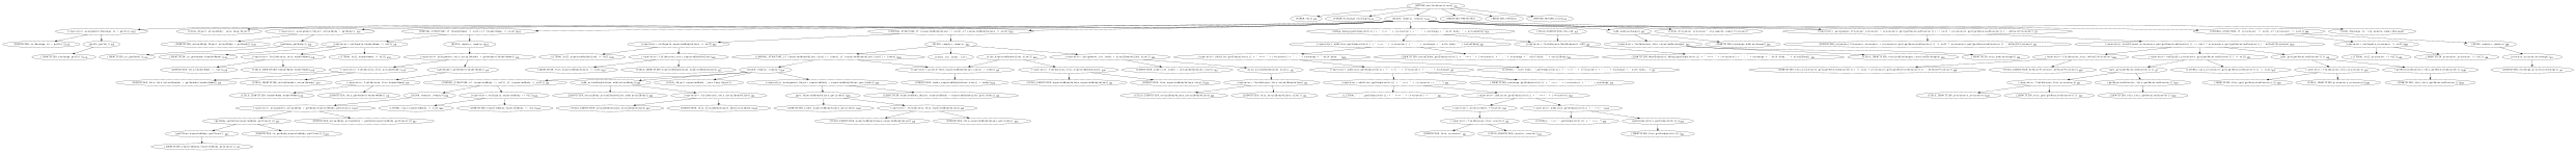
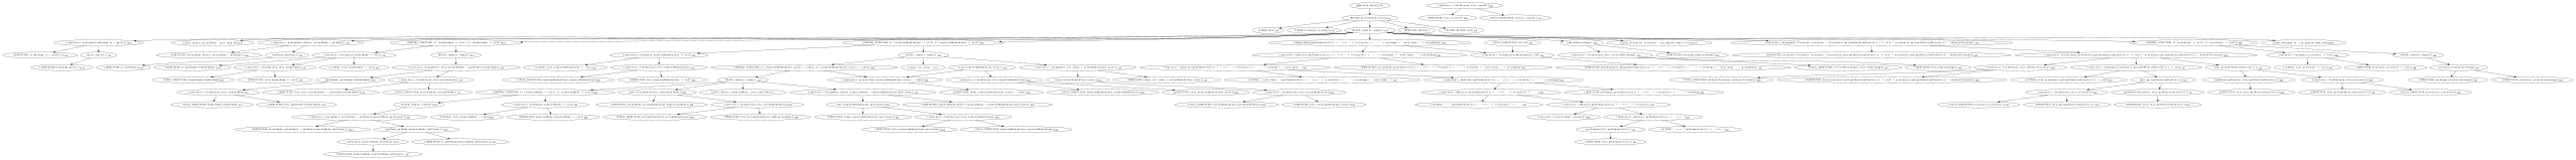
  digraph {
    fontname="Roboto Mono"
    node [fontname="Roboto Mono"]
    edge [fontname="Roboto Mono"]
    n1 [label=<(METHOD,performAssertions)<SUB>614</SUB>>]
    n2 [label=<(PARAM,this)<SUB>614</SUB>>]
    n3 [label=<(PARAM,Exchange exchange)<SUB>614</SUB>>]
    n4 [label=<(BLOCK,&lt;empty&gt;,&lt;empty&gt;)<SUB>614</SUB>>]
    n5 [label=<(MODIFIER,PROTECTED)>]
    n6 [label=<(MODIFIER,VIRTUAL)>]
    n7 [label=<(METHOD_RETURN,void)<SUB>614</SUB>>]
    n8 [label=<(LOCAL,Message in: org.apache.camel.Message)>]
    n9 [label=<(&lt;operator&gt;.assignment,Message in = getIn())<SUB>615</SUB>>]
    n10 [label=<(LOCAL,Object actualBody: java.lang.Object)>]
    n11 [label=<(&lt;operator&gt;.assignment,Object actualBody = getBody())<SUB>616</SUB>>]
    n12 [label=<(CONTROL_STRUCTURE,if (headerName != null),if (headerName != null))<SUB>618</SUB>>]
    n13 [label=<(CONTROL_STRUCTURE,if (expectedBodyValues != null),if (expectedBodyValues != null))<SUB>622</SUB>>]
    n14 [label=<(debug,debug(getEndpointUri() + &quot; &gt;&gt;&gt;&gt; &quot; + (++counter) + &quot; : &quot; + exchange + &quot; with body: &quot; + actualBody))<SUB>633</SUB>>]
    n15 [label=<(add,add(exchange))<SUB>635</SUB>>]
    n16 [label=<(LOCAL,Processor processor: org.apache.camel.Processor)>]
    n17 [label=<(&lt;operator&gt;.assignment,Processor processor = processors.get(getReceivedCounter()) != null ? processors.get(getReceivedCounter()) : defaultProcessor)<SUB>637</SUB>>]
    n18 [label=<(CONTROL_STRUCTURE,if (processor != null),if (processor != null))<SUB>640</SUB>>]
    n19 [label=<(IDENTIFIER,in,Message in = getIn())<SUB>615</SUB>>]
    n20 [label=<(getIn,getIn())<SUB>615</SUB>>]
    n21 [label=<(IDENTIFIER,actualBody,Object actualBody = getBody())<SUB>616</SUB>>]
    n22 [label=<(getBody,getBody())<SUB>616</SUB>>]
    n23 [label=<(&lt;operator&gt;.notEquals,headerName != null)<SUB>618</SUB>>]
    n24 [label=<(BLOCK,&lt;empty&gt;,&lt;empty&gt;)<SUB>618</SUB>>]
    n25 [label=<(&lt;operator&gt;.notEquals,expectedBodyValues != null)<SUB>622</SUB>>]
    n26 [label=<(BLOCK,&lt;empty&gt;,&lt;empty&gt;)<SUB>622</SUB>>]
    n27 [label=<(&lt;operator&gt;.fieldAccess,MockEndpoint.LOG)<SUB>633</SUB>>]
    n28 [label=<(&lt;operator&gt;.addition,getEndpointUri() + &quot; &gt;&gt;&gt;&gt; &quot; + (++counter) + &quot; : &quot; + exchange + &quot; with body: &quot; + actualBody)<SUB>633</SUB>>]
    n29 [label=<(&lt;operator&gt;.fieldAccess,this.receivedExchanges)<SUB>635</SUB>>]
    n30 [label=<(IDENTIFIER,exchange,add(exchange))<SUB>635</SUB>>]
    n31 [label=<(IDENTIFIER,processor,Processor processor = processors.get(getReceivedCounter()) != null ? processors.get(getReceivedCounter()) : defaultProcessor)<SUB>637</SUB>>]
    n32 [label=<(&lt;operator&gt;.conditional,processors.get(getReceivedCounter()) != null ? processors.get(getReceivedCounter()) : defaultProcessor)<SUB>637</SUB>>]
    n33 [label=<(&lt;operator&gt;.notEquals,processor != null)<SUB>940</SUB>>]
    n34 [label=<(BLOCK,&lt;empty&gt;,&lt;empty&gt;)<SUB>640</SUB>>]
    n35 [label=<(IDENTIFIER,exchange,getIn())<SUB>615</SUB>>]
    n36 [label=<(IDENTIFIER,in,getBody())<SUB>616</SUB>>]
    n37 [label=<(&lt;operator&gt;.fieldAccess,this.headerName)<SUB>618</SUB>>]
    n38 [label=<(LITERAL,null,headerName != null)<SUB>618</SUB>>]
    n39 [label=<(IDENTIFIER,in,getHeader(headerName))<SUB>619</SUB>>]
    n40 [label=<(&lt;operator&gt;.assignment,this.actualHeader = getHeader(headerName))<SUB>619</SUB>>]
    n41 [label=<(IDENTIFIER,this,headerName != null)<SUB>618</SUB>>]
    n42 [label=<(FIELD_IDENTIFIER,headerName,headerName)<SUB>618</SUB>>]
    n43 [label=<(&lt;operator&gt;.fieldAccess,this.actualHeader)<SUB>619</SUB>>]
    n44 [label=<(getHeader,getHeader(headerName))<SUB>619</SUB>>]
    n45 [label=<(IDENTIFIER,this,this.actualHeader = getHeader(headerName))<SUB>619</SUB>>]
    n46 [label=<(FIELD_IDENTIFIER,actualHeader,actualHeader)<SUB>619</SUB>>]
    n47 [label=<(&lt;operator&gt;.fieldAccess,this.headerName)<SUB>619</SUB>>]
    n48 [label=<(IDENTIFIER,this,getHeader(headerName))<SUB>619</SUB>>]
    n49 [label=<(FIELD_IDENTIFIER,headerName,headerName)<SUB>619</SUB>>]
    n50 [label=<(&lt;operator&gt;.fieldAccess,this.expectedBodyValues)<SUB>622</SUB>>]
    n51 [label=<(LITERAL,null,expectedBodyValues != null)<SUB>622</SUB>>]
    n52 [label=<(LOCAL,int index: int)>]
    n53 [label=<(&lt;operator&gt;.assignment,int index = actualBodyValues.size())<SUB>623</SUB>>]
    n54 [label=<(CONTROL_STRUCTURE,if (expectedBodyValues.size() &gt; index),if (expectedBodyValues.size() &gt; index))<SUB>624</SUB>>]
    n55 [label=<(IDENTIFIER,this,expectedBodyValues != null)<SUB>622</SUB>>]
    n56 [label=<(FIELD_IDENTIFIER,expectedBodyValues,expectedBodyValues)<SUB>622</SUB>>]
    n57 [label=<(IDENTIFIER,index,int index = actualBodyValues.size())<SUB>623</SUB>>]
    n58 [label=<(size,actualBodyValues.size())<SUB>623</SUB>>]
    n59 [label=<(&lt;operator&gt;.greaterThan,expectedBodyValues.size() &gt; index)<SUB>624</SUB>>]
    n60 [label=<(BLOCK,&lt;empty&gt;,&lt;empty&gt;)<SUB>624</SUB>>]
    n61 [label=<(&lt;operator&gt;.fieldAccess,this.actualBodyValues)<SUB>623</SUB>>]
    n62 [label=<(IDENTIFIER,this,actualBodyValues.size())<SUB>623</SUB>>]
    n63 [label=<(FIELD_IDENTIFIER,actualBodyValues,actualBodyValues)<SUB>623</SUB>>]
    n64 [label=<(IDENTIFIER,index,expectedBodyValues.size() &gt; index)<SUB>624</SUB>>]
    n65 [label=<(LOCAL,Object expectedBody: java.lang.Object)>]
    n66 [label=<(&lt;operator&gt;.assignment,Object expectedBody = expectedBodyValues.get(index))<SUB>625</SUB>>]
    n67 [label=<(CONTROL_STRUCTURE,if (expectedBody != null),if (expectedBody != null))<SUB>626</SUB>>]
    n68 [label=<(add,actualBodyValues.add(actualBody))<SUB>629</SUB>>]
    n69 [label=<(size,expectedBodyValues.size())<SUB>624</SUB>>]
    n70 [label=<(&lt;operator&gt;.fieldAccess,this.expectedBodyValues)<SUB>624</SUB>>]
    n71 [label=<(IDENTIFIER,this,expectedBodyValues.size())<SUB>624</SUB>>]
    n72 [label=<(FIELD_IDENTIFIER,expectedBodyValues,expectedBodyValues)<SUB>624</SUB>>]
    n73 [label=<(IDENTIFIER,expectedBody,Object expectedBody = expectedBodyValues.get(index))<SUB>625</SUB>>]
    n74 [label=<(get,expectedBodyValues.get(index))<SUB>625</SUB>>]
    n75 [label=<(&lt;operator&gt;.notEquals,expectedBody != null)<SUB>626</SUB>>]
    n76 [label=<(BLOCK,&lt;empty&gt;,&lt;empty&gt;)<SUB>626</SUB>>]
    n77 [label=<(&lt;operator&gt;.fieldAccess,this.actualBodyValues)<SUB>629</SUB>>]
    n78 [label=<(IDENTIFIER,actualBody,actualBodyValues.add(actualBody))<SUB>629</SUB>>]
    n79 [label=<(&lt;operator&gt;.fieldAccess,this.expectedBodyValues)<SUB>625</SUB>>]
    n80 [label=<(IDENTIFIER,index,expectedBodyValues.get(index))<SUB>625</SUB>>]
    n81 [label=<(IDENTIFIER,this,expectedBodyValues.get(index))<SUB>625</SUB>>]
    n82 [label=<(FIELD_IDENTIFIER,expectedBodyValues,expectedBodyValues)<SUB>625</SUB>>]
    n83 [label=<(IDENTIFIER,expectedBody,expectedBody != null)<SUB>626</SUB>>]
    n84 [label=<(LITERAL,null,expectedBody != null)<SUB>626</SUB>>]
    n85 [label=<(&lt;operator&gt;.assignment,actualBody = getBody(expectedBody.getClass()))<SUB>627</SUB>>]
    n86 [label=<(IDENTIFIER,actualBody,actualBody = getBody(expectedBody.getClass()))<SUB>627</SUB>>]
    n87 [label=<(getBody,getBody(expectedBody.getClass()))<SUB>627</SUB>>]
    n88 [label=<(IDENTIFIER,in,getBody(expectedBody.getClass()))<SUB>627</SUB>>]
    n89 [label=<(getClass,expectedBody.getClass())<SUB>627</SUB>>]
    n90 [label=<(IDENTIFIER,expectedBody,expectedBody.getClass())<SUB>627</SUB>>]
    n91 [label=<(IDENTIFIER,this,actualBodyValues.add(actualBody))<SUB>629</SUB>>]
    n92 [label=<(FIELD_IDENTIFIER,actualBodyValues,actualBodyValues)<SUB>629</SUB>>]
    n93 [label=<(IDENTIFIER,MockEndpoint,debug(getEndpointUri() + &quot; &gt;&gt;&gt;&gt; &quot; + (++counter) + &quot; : &quot; + exchange + &quot; with body: &quot; + actualBody))<SUB>633</SUB>>]
    n94 [label=<(&lt;operator&gt;.addition,getEndpointUri() + &quot; &gt;&gt;&gt;&gt; &quot; + (++counter) + &quot; : &quot; + exchange + &quot; with body: &quot;)<SUB>633</SUB>>]
    n95 [label=<(IDENTIFIER,actualBody,getEndpointUri() + &quot; &gt;&gt;&gt;&gt; &quot; + (++counter) + &quot; : &quot; + exchange + &quot; with body: &quot; + actualBody)<SUB>633</SUB>>]
    n96 [label=<(FIELD_IDENTIFIER,LOG,LOG)<SUB>633</SUB>>]
    n97 [label=<(&lt;operator&gt;.addition,getEndpointUri() + &quot; &gt;&gt;&gt;&gt; &quot; + (++counter) + &quot; : &quot; + exchange)<SUB>633</SUB>>]
    n98 [label=<(LITERAL,&quot; with body: &quot;,getEndpointUri() + &quot; &gt;&gt;&gt;&gt; &quot; + (++counter) + &quot; : &quot; + exchange + &quot; with body: &quot;)<SUB>633</SUB>>]
    n99 [label=<(&lt;operator&gt;.addition,getEndpointUri() + &quot; &gt;&gt;&gt;&gt; &quot; + (++counter) + &quot; : &quot;)<SUB>633</SUB>>]
    n100 [label=<(IDENTIFIER,exchange,getEndpointUri() + &quot; &gt;&gt;&gt;&gt; &quot; + (++counter) + &quot; : &quot; + exchange)<SUB>633</SUB>>]
    n101 [label=<(&lt;operator&gt;.addition,getEndpointUri() + &quot; &gt;&gt;&gt;&gt; &quot; + (++counter))<SUB>633</SUB>>]
    n102 [label=<(LITERAL,&quot; : &quot;,getEndpointUri() + &quot; &gt;&gt;&gt;&gt; &quot; + (++counter) + &quot; : &quot;)<SUB>633</SUB>>]
    n103 [label=<(&lt;operator&gt;.addition,getEndpointUri() + &quot; &gt;&gt;&gt;&gt; &quot;)<SUB>633</SUB>>]
    n104 [label=<(&lt;operator&gt;.preIncrement,++counter)<SUB>633</SUB>>]
    n105 [label=<(getEndpointUri,getEndpointUri())<SUB>633</SUB>>]
    n106 [label=<(LITERAL,&quot; &gt;&gt;&gt;&gt; &quot;,getEndpointUri() + &quot; &gt;&gt;&gt;&gt; &quot;)<SUB>633</SUB>>]
    n107 [label=<(&lt;operator&gt;.fieldAccess,this.counter)<SUB>633</SUB>>]
    n108 [label=<(IDENTIFIER,this,getEndpointUri())<SUB>633</SUB>>]
    n109 [label=<(IDENTIFIER,this,++counter)<SUB>633</SUB>>]
    n110 [label=<(FIELD_IDENTIFIER,counter,counter)<SUB>133</SUB>>]
    n111 [label=<(IDENTIFIER,this,add(exchange))<SUB>635</SUB>>]
    n112 [label=<(FIELD_IDENTIFIER,receivedExchanges,receivedExchanges)<SUB>635</SUB>>]
    n113 [label=<(&lt;operator&gt;.notEquals,processors.get(getReceivedCounter()) != null)<SUB>637</SUB>>]
    n114 [label=<(get,get(getReceivedCounter()))<SUB>638</SUB>>]
    n115 [label=<(&lt;operator&gt;.fieldAccess,this.defaultProcessor)<SUB>638</SUB>>]
    n116 [label=<(get,get(getReceivedCounter()))<SUB>637</SUB>>]
    n117 [label=<(LITERAL,null,processors.get(getReceivedCounter()) != null)<SUB>637</SUB>>]
    n118 [label=<(&lt;operator&gt;.fieldAccess,this.processors)<SUB>638</SUB>>]
    n119 [label=<(getReceivedCounter,this.getReceivedCounter())<SUB>638</SUB>>]
    n120 [label=<(IDENTIFIER,this,processors.get(getReceivedCounter()) != null ? processors.get(getReceivedCounter()) : defaultProcessor)<SUB>638</SUB>>]
    n121 [label=<(FIELD_IDENTIFIER,defaultProcessor,defaultProcessor)<SUB>638</SUB>>]
    n122 [label=<(&lt;operator&gt;.fieldAccess,this.processors)<SUB>637</SUB>>]
    n123 [label=<(getReceivedCounter,this.getReceivedCounter())<SUB>637</SUB>>]
    n124 [label=<(IDENTIFIER,this,get(getReceivedCounter()))<SUB>637</SUB>>]
    n125 [label=<(FIELD_IDENTIFIER,processors,processors)<SUB>637</SUB>>]
    n126 [label=<(IDENTIFIER,this,this.getReceivedCounter())<SUB>637</SUB>>]
    n127 [label=<(IDENTIFIER,this,get(getReceivedCounter()))<SUB>638</SUB>>]
    n128 [label=<(FIELD_IDENTIFIER,processors,processors)<SUB>638</SUB>>]
    n129 [label=<(IDENTIFIER,this,this.getReceivedCounter())<SUB>638</SUB>>]
    n130 [label=<(IDENTIFIER,processor,processor != null)<SUB>640</SUB>>]
    n131 [label=<(LITERAL,null,processor != null)<SUB>645</SUB>>]
    n132 [label=<(process,process(exchange))<SUB>641</SUB>>]
+   n133 [label=<(IDENTIFIER,processor,process(exchange))<SUB>641</SUB>>]
    n134 [label=<(IDENTIFIER,exchange,process(exchange))<SUB>641</SUB>>]
    n1 -> n2
    n1 -> n3
    n1 -> n4
-   n1 -> n5
+   n5 -> n1
    n1 -> n6
    n1 -> n7
    n4 -> n8
    n4 -> n9
    n4 -> n10
    n4 -> n11
    n4 -> n12
    n4 -> n13
    n4 -> n14
    n4 -> n15
    n4 -> n16
    n4 -> n17
    n4 -> n18
    n9 -> n19
    n9 -> n20
    n11 -> n21
    n11 -> n22
    n12 -> n23
    n12 -> n24
    n13 -> n25
    n13 -> n26
    n14 -> n27
    n14 -> n28
    n15 -> n29
    n15 -> n30
    n17 -> n31
    n17 -> n32
    n18 -> n33
    n18 -> n34
    n20 -> n35
    n22 -> n36
    n23 -> n37
    n23 -> n38
    n23 -> n39
    n24 -> n40
    n25 -> n50
    n25 -> n51
    n26 -> n52
    n26 -> n53
    n26 -> n54
    n27 -> n93
    n28 -> n94
    n28 -> n95
    n29 -> n111
    n29 -> n112
    n32 -> n113
    n32 -> n114
    n32 -> n115
    n33 -> n130
    n33 -> n131
    n34 -> n132
    n37 -> n41
    n37 -> n42
    n40 -> n43
    n40 -> n44
    n43 -> n45
    n43 -> n46
    n44 -> n47
    n47 -> n48
    n47 -> n49
    n50 -> n55
    n50 -> n56
    n53 -> n57
    n53 -> n58
    n54 -> n59
    n54 -> n60
    n58 -> n61
    n59 -> n64
    n60 -> n65
    n60 -> n66
    n60 -> n67
    n60 -> n68
    n61 -> n62
    n61 -> n63
    n66 -> n73
    n66 -> n74
    n67 -> n75
    n67 -> n76
    n68 -> n77
    n68 -> n78
    n69 -> n59
    n69 -> n70
    n70 -> n71
    n70 -> n72
    n74 -> n79
    n74 -> n80
    n75 -> n83
    n75 -> n84
    n76 -> n85
    n77 -> n91
    n77 -> n92
    n79 -> n81
    n79 -> n82
    n85 -> n86
    n85 -> n87
    n87 -> n88
    n87 -> n89
    n89 -> n90
    n94 -> n97
    n94 -> n98
    n96 -> n27
    n97 -> n99
    n97 -> n100
    n99 -> n101
    n99 -> n102
    n101 -> n103
    n101 -> n104
    n103 -> n105
    n103 -> n106
-   n104 -> n107
    n105 -> n108
    n107 -> n109
    n107 -> n110
    n113 -> n116
    n113 -> n117
    n114 -> n118
    n114 -> n119
    n115 -> n120
    n115 -> n121
    n116 -> n122
    n116 -> n123
    n118 -> n127
    n118 -> n128
    n119 -> n129
    n122 -> n124
    n122 -> n125
    n123 -> n126
+   n132 -> n133
    n132 -> n134
  }
